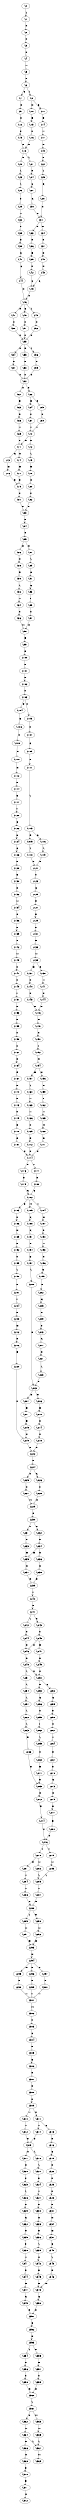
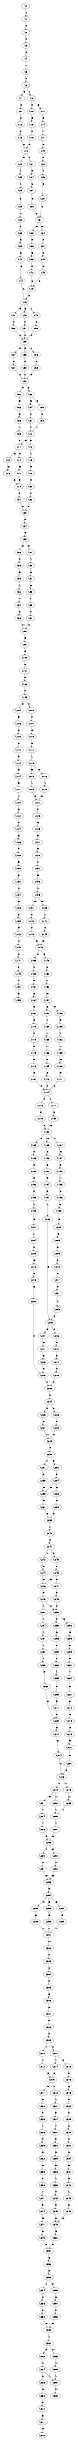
  strict digraph {
    fontname="DejaVu Serif"
    node [fontname="DejaVu Serif"]
    edge [arrowhead=odot fontname="DejaVu Serif"]
    S0
    S1
    S2
    S3
    S4
    S5
    S6
    S7
    S8
    S9
    S10
    S11
    S12
    S13
    S14
    S15
    S16
    S17
    S18
    S19
    S20
    S21
    S22
    S23
    S24
    S25
    S26
    S27
    S28
    S29
    S30
    S31
    S32
    S33
    S34
    S35
    S36
    S37
    S38
    S39
    S40
    S41
    S42
    S43
    S44
    S45
    S46
    S47
    S48
    S49
    S50
    S51
    S52
    S53
    S54
    S55
    S56
    S57
    S58
    S59
    S60
    S61
    S62
    S63
    S64
    S65
    S66
    S67
    S68
    S69
    S70
    S71
    S72
    S73
    S74
    S75
    S76
    S77
    S78
    S79
    S80
    S81
    S82
    S83
    S84
    S85
    S86
    S87
    S88
    S89
    S90
    S91
    S92
    S93
    S94
    S95
    S96
    S97
    S98
    S99
    S100
    S101
    S102
    S103
    S104
    S105
    S106
    S107
    S108
    S109
    S110
    S111
    S112
    S113
    S114
    n116 [label=S815]
    S116
    S117
    S118
    S119
    S120
    S121
    S122
    S123
    S124
    S125
    S126
    S127
    S128
    S129
    S130
    S131
    S132
    S133
    S134
    S135
    S136
    S137
    S138
    S139
    S140
    S141
    S142
    S143
    S144
    S145
    S146
    S147
    S148
    S149
    S150
    S151
    S152
    S153
    S154
    S155
    S156
    S157
    S158
    S159
    S160
    S161
    S162
    S163
    S164
    S165
    S166
    S167
    S168
    S169
    S170
    S171
    S172
    S173
    S174
    S175
    S176
    S177
    S178
    S179
    S180
    S181
    S182
    S183
    S184
    S185
    S186
    S187
    S188
    S189
    S190
    S191
    S192
    S193
    S194
    S195
    S196
    S197
    S198
    S199
    S200
    S201
    S202
    S203
    S204
    S205
    S206
    S207
    S208
    S209
    S210
    S211
    S212
    S213
    S214
    S215
    S216
    S217
    S218
    S219
    S220
    S221
    S222
    S223
    S224
    S225
    S226
    S227
    S228
    S229
    S230
    S231
    S232
    S233
    S234
    S235
    S236
    S237
    S238
    S239
    S240
    S241
    S242
    S243
    S244
    S245
    S246
    S247
    S248
    S249
    S250
    S251
    S252
    S253
    S254
    S255
    S256
    S257
    S258
    S259
    S260
    S261
    S262
    S263
    S264
    S265
    S266
    S267
    S268
    S269
    S270
    S271
    S272
    S273
    S274
    S275
    S276
    S277
    S278
    S279
    S280
    S281
    S282
    S283
    S284
    S285
    S286
    S287
    S288
    S289
    S290
    S291
    S292
    S293
    S294
    S295
    S296
    S297
    S298
    S299
    S300
    S301
    S302
    S303
    S304
    S305
    S306
    S307
    S308
    S309
    S310
    S311
    S312
    S313
    S314
    S315
    S316
    S317
    S318
    S319
    S320
    S321
    S322
    S323
    S324
    S325
    S326
    S327
    S328
    S329
    S330
    S331
    S332
    S333
    S334
    S335
    S336
    S337
    S338
    S339
    S340
    S341
    S342
    S343
    S344
    S345
    S346
    S347
    S348
    S349
    S350
    S351
    S352
    S353
    S354
    S355
    S356
    S357
    S358
    S359
    S360
    S361
    S362
    S363
    S364
    S365
    S366
    S367
    S368
    S369
    S370
    S371
    S372
    S0 -> S1 [arrowhead=vee label=S]
    S1 -> S2 [arrowhead=tee label=L]
    S2 -> S3 [arrowhead=tee label=L]
    S3 -> S4 [label=L]
    S4 -> S5 [label=V]
    S5 -> S6 [arrowhead=vee label=L]
    S6 -> S7 [arrowhead=vee label=G]
    S6 -> S8 [arrowhead=vee label=S]
    S7 -> S9 [arrowhead=tee label=D]
    S8 -> S10 [arrowhead=tee label=N]
    S8 -> S11 [arrowhead=vee label=G]
    S9 -> S12 [label=D]
    S10 -> S13 [arrowhead=vee label=E]
    S11 -> S14 [arrowhead=tee label=E]
    S12 -> S15 [arrowhead=vee label=L]
    S13 -> S16 [label=L]
    S14 -> S17 [arrowhead=tee label=V]
    S15 -> S18 [label=A]
    S16 -> S18 [arrowhead=vee label=A]
    S17 -> S19 [arrowhead=tee label=A]
    S18 -> S20 [label=P]
    S18 -> S21 [label=S]
    S19 -> S22 [arrowhead=vee label=P]
    S20 -> S23 [arrowhead=vee label=S]
    S21 -> S24 [arrowhead=vee label=P]
    S22 -> S25 [arrowhead=tee label=S]
    S23 -> S26 [arrowhead=tee label=S]
    S24 -> S27 [arrowhead=vee label=C]
    S25 -> S28 [arrowhead=tee label=G]
    S26 -> S29 [label=P]
    S27 -> S30 [label=G]
    S28 -> S31 [arrowhead=vee label=L]
    S29 -> S32 [arrowhead=tee label=V]
    S30 -> S31 [arrowhead=tee label=L]
    S31 -> S33 [arrowhead=tee label=E]
    S31 -> S34 [label=Q]
    S32 -> S35 [label=P]
    S33 -> S36 [label=P]
    S34 -> S37 [label=P]
    S35 -> S38 [arrowhead=vee label=R]
    S36 -> S39 [arrowhead=vee label=E]
    S37 -> S40 [arrowhead=vee label=D]
    S38 -> S41 [arrowhead=tee label=G]
    S39 -> S42 [arrowhead=tee label=A]
    S40 -> S43 [label=A]
    S41 -> S44 [arrowhead=vee label=C]
    S42 -> S45 [arrowhead=tee label=C]
    S43 -> S45 [arrowhead=vee label=C]
    S44 -> S46 [label=A]
    S45 -> S46 [arrowhead=vee label=A]
    S46 -> S47 [arrowhead=tee label=D]
    S46 -> S48 [arrowhead=vee label=G]
    S46 -> S49 [arrowhead=tee label=S]
    S47 -> S50 [arrowhead=vee label=L]
    S48 -> S51 [arrowhead=vee label=L]
    S49 -> S52 [arrowhead=tee label=L]
    S50 -> S53 [arrowhead=tee label=L]
    S51 -> S53 [arrowhead=vee label=L]
    S52 -> S53 [label=L]
    S53 -> S54 [arrowhead=tee label=T]
    S53 -> S55 [label=R]
    S53 -> S56 [arrowhead=vee label=S]
    S54 -> S57 [arrowhead=vee label=L]
    S55 -> S58 [label=L]
    S56 -> S59 [label=L]
    S57 -> S60 [label=L]
    S58 -> S60 [arrowhead=tee label=L]
    S59 -> S60 [label=L]
    S60 -> S61 [label=A]
    S60 -> S62 [arrowhead=vee label=P]
    S61 -> S63 [label=E]
    S62 -> S64 [arrowhead=vee label=H]
    S62 -> S65 [label=Q]
    S63 -> S66 [arrowhead=vee label=R]
    S64 -> S67 [arrowhead=tee label=L]
    S65 -> S68 [label=L]
    S66 -> S69 [arrowhead=tee label=V]
    S67 -> S70 [arrowhead=tee label=V]
    S68 -> S70 [label=V]
    S69 -> S71 [label=P]
    S70 -> S71 [arrowhead=vee label=P]
    S70 -> S72 [label=A]
    S71 -> S73 [label=G]
    S71 -> S74 [arrowhead=tee label=K]
    S72 -> S75 [arrowhead=tee label=S]
    S73 -> S76 [arrowhead=vee label=H]
    S74 -> S77 [arrowhead=vee label=H]
    S75 -> S78 [arrowhead=tee label=H]
    S76 -> S79 [arrowhead=tee label=R]
    S77 -> S79 [label=R]
    S78 -> S80 [label=Q]
    S79 -> S81 [arrowhead=tee label=L]
    S80 -> S82 [arrowhead=tee label=L]
    S81 -> S83 [label=L]
    S82 -> S83 [arrowhead=tee label=L]
    S83 -> S84 [arrowhead=vee label=P]
    S84 -> S85 [arrowhead=tee label=Q]
    S85 -> S86 [label=R]
    S85 -> S87 [label=Q]
    S86 -> S88 [arrowhead=vee label=A]
    S87 -> S89 [arrowhead=tee label=S]
    S88 -> S90 [label=E]
    S89 -> S91 [arrowhead=tee label=Q]
    S90 -> S92 [arrowhead=tee label=S]
    S91 -> S93 [arrowhead=vee label=G]
    S92 -> S94 [arrowhead=vee label=V]
    S93 -> S95 [label=I]
    S94 -> S96 [arrowhead=vee label=L]
    S95 -> S97 [arrowhead=tee label=L]
    S96 -> S98 [label=M]
    S97 -> S98 [arrowhead=tee label=M]
    S98 -> S99 [arrowhead=tee label=E]
    S99 -> S100 [arrowhead=tee label=F]
    S100 -> S101 [label=L]
    S101 -> S102 [arrowhead=vee label=K]
    S102 -> S103 [arrowhead=tee label=L]
    S103 -> S104 [label=Q]
    S103 -> S105 [arrowhead=vee label=L]
    S104 -> S106 [label=E]
    S105 -> S107 [arrowhead=tee label=A]
    S106 -> S108 [arrowhead=tee label=A]
    S107 -> S109 [arrowhead=tee label=G]
    S108 -> S110 [label=R]
    S109 -> S111 [arrowhead=vee label=Q]
    S110 -> S112 [arrowhead=tee label=R]
    S111 -> S113 [label=S]
    S112 -> S114 [arrowhead=tee label=E]
    S113 -> n116 [arrowhead=tee label=E]
    S113 -> S116 [arrowhead=tee label=D]
    S114 -> S117 [label=E]
    n116 -> S118 [label=S]
    S116 -> S119 [arrowhead=vee label=S]
    S117 -> S120 [arrowhead=vee label=V]
    S118 -> S121 [arrowhead=tee label=D]
    S119 -> S121 [label=D]
    S120 -> S122 [arrowhead=tee label=G]
    S121 -> S123 [label=L]
    S122 -> S124 [arrowhead=vee label=D]
    S123 -> S125 [label=G]
    S124 -> S126 [arrowhead=vee label=G]
    S125 -> S127 [arrowhead=tee label=R]
    S126 -> S128 [arrowhead=tee label=L]
    S127 -> S129 [arrowhead=vee label=R]
    S128 -> S130 [arrowhead=tee label=E]
    S129 -> S131 [arrowhead=tee label=L]
    S130 -> S132 [label=D]
    S131 -> S133 [label=H]
    S132 -> S134 [label=W]
    S133 -> S135 [arrowhead=tee label=W]
    S134 -> S136 [label=Q]
    S135 -> S137 [label=H]
    S135 -> S138 [arrowhead=tee label=Q]
    S136 -> S139 [arrowhead=vee label=L]
    S137 -> S140 [arrowhead=vee label=L]
    S138 -> S141 [arrowhead=vee label=V]
    S139 -> S142 [label=Q]
    S140 -> S143 [label=L]
    S141 -> S144 [arrowhead=vee label=L]
    S142 -> S145 [arrowhead=tee label=W]
    S143 -> S146 [arrowhead=tee label=R]
    S144 -> S146 [arrowhead=tee label=R]
    S145 -> S147 [arrowhead=vee label=A]
    S146 -> S148 [arrowhead=tee label=E]
    S147 -> S149 [arrowhead=tee label=L]
    S148 -> S150 [arrowhead=vee label=L]
    S149 -> S151 [arrowhead=tee label=V]
    S150 -> S152 [arrowhead=vee label=I]
    S151 -> S153 [arrowhead=tee label=R]
    S152 -> S154 [label=N]
-   S153 -> S155 [arrowhead=tee label=T]
+   S146 -> S155 [arrowhead=tee label=T]
    S154 -> S156 [arrowhead=tee label=K]
    S154 -> S157 [arrowhead=vee label=E]
    S155 -> S158 [arrowhead=tee label=L]
    S156 -> S159 [label=R]
    S157 -> S160 [label=S]
    S158 -> S161 [arrowhead=tee label=L]
    S159 -> S162 [label=I]
    S160 -> S163 [arrowhead=vee label=V]
    S161 -> S164 [arrowhead=vee label=D]
    S162 -> S165 [arrowhead=vee label=V]
    S163 -> S166 [label=V]
    S164 -> S167 [label=E]
    S165 -> S168 [arrowhead=vee label=M]
    S166 -> S169 [arrowhead=tee label=L]
    S167 -> S170 [arrowhead=tee label=R]
    S168 -> S171 [label=E]
    S169 -> S172 [arrowhead=vee label=E]
    S170 -> S173 [label=L]
    S171 -> S174 [label=L]
    S172 -> S174 [arrowhead=tee label=L]
    S173 -> S175 [label=A]
    S174 -> S176 [label=L]
    S174 -> S177 [arrowhead=tee label=I]
    S175 -> S178 [label=F]
    S176 -> S179 [label=P]
    S177 -> S180 [arrowhead=tee label=P]
    S178 -> S181 [label=E]
    S179 -> S182 [arrowhead=vee label=G]
    S180 -> S182 [label=G]
    S181 -> S174 [arrowhead=vee label=L]
    S182 -> S183 [arrowhead=vee label=P]
    S182 -> S184 [label=V]
    S182 -> S185 [arrowhead=vee label=M]
    S183 -> S186 [arrowhead=vee label=A]
    S184 -> S187 [arrowhead=vee label=N]
    S185 -> S188 [arrowhead=vee label=G]
    S186 -> S189 [label=N]
    S187 -> S190 [arrowhead=vee label=P]
    S188 -> S191 [label=G]
    S189 -> S192 [arrowhead=tee label=P]
    S190 -> S193 [arrowhead=vee label=V]
    S191 -> S194 [label=Q]
    S192 -> S195 [label=A]
    S193 -> S196 [label=T]
    S194 -> S197 [arrowhead=tee label=E]
    S195 -> S198 [arrowhead=tee label=S]
    S196 -> S199 [arrowhead=vee label=G]
    S197 -> S200 [arrowhead=vee label=S]
    S198 -> S201 [arrowhead=tee label=P]
    S199 -> S202 [arrowhead=vee label=D]
    S200 -> S203 [arrowhead=vee label=P]
    S201 -> S204 [label=V]
    S202 -> S205 [arrowhead=vee label=G]
    S203 -> S206 [arrowhead=tee label=Q]
    S203 -> S207 [arrowhead=vee label=R]
    S204 -> S208 [arrowhead=tee label=A]
    S205 -> S209 [label=D]
    S206 -> S210 [arrowhead=vee label=E]
    S207 -> S211 [arrowhead=tee label=E]
    S208 -> S212 [arrowhead=tee label=H]
    S209 -> S213 [arrowhead=vee label=P]
    S210 -> S214 [arrowhead=vee label=D]
    S211 -> S215 [arrowhead=vee label=E]
    S212 -> S216 [arrowhead=vee label=D]
    S213 -> S217 [label=C]
    S214 -> S218 [arrowhead=vee label=A]
    S215 -> S219 [arrowhead=tee label=A]
    S216 -> S220 [arrowhead=tee label=E]
    S217 -> S221 [arrowhead=vee label=D]
    S218 -> S222 [arrowhead=tee label=L]
    S219 -> S222 [arrowhead=tee label=L]
    S220 -> S219 [label=A]
    S221 -> S223 [arrowhead=vee label=S]
    S222 -> S224 [arrowhead=tee label=L]
    S223 -> S203 [arrowhead=tee label=P]
    S224 -> S225 [arrowhead=vee label=T]
    S224 -> S226 [arrowhead=vee label=C]
    S225 -> S227 [arrowhead=vee label=L]
    S226 -> S228 [arrowhead=tee label=L]
    S227 -> S229 [arrowhead=tee label=M]
    S228 -> S229 [label=M]
    S229 -> S230 [arrowhead=tee label=Q]
    S230 -> S231 [arrowhead=vee label=Y]
    S230 -> S232 [arrowhead=vee label=D]
    S231 -> S233 [label=T]
    S232 -> S234 [arrowhead=tee label=T]
    S233 -> S235 [arrowhead=tee label=H]
    S234 -> S235 [label=H]
    S234 -> S236 [label=N]
    S235 -> S237 [label=N]
    S236 -> S238 [label=N]
    S237 -> S239 [label=R]
    S238 -> S239 [label=R]
    S239 -> S240 [arrowhead=vee label=V]
    S240 -> S241 [arrowhead=vee label=A]
    S241 -> S242 [label=S]
    S241 -> S243 [arrowhead=vee label=T]
    S242 -> S244 [arrowhead=vee label=L]
    S243 -> S245 [arrowhead=vee label=L]
    S244 -> S246 [arrowhead=tee label=D]
    S245 -> S246 [label=D]
    S245 -> S247 [label=E]
    S246 -> S248 [label=D]
    S247 -> S249 [arrowhead=vee label=D]
    S248 -> S250 [arrowhead=vee label=A]
    S248 -> S251 [label=S]
    S249 -> S250 [arrowhead=tee label=A]
    S250 -> S252 [arrowhead=tee label=G]
    S250 -> S253 [arrowhead=vee label=A]
    S251 -> S254 [label=S]
    S252 -> S255 [arrowhead=tee label=G]
    S253 -> S256 [arrowhead=vee label=G]
    S254 -> S257 [arrowhead=vee label=S]
    S255 -> S258 [arrowhead=vee label=P]
    S256 -> S259 [label=T]
    S257 -> S260 [arrowhead=tee label=S]
    S258 -> S261 [arrowhead=tee label=A]
    S259 -> S262 [arrowhead=vee label=I]
    S260 -> S263 [arrowhead=vee label=S]
    S261 -> S264 [label=V]
    S262 -> S265 [arrowhead=vee label=S]
    S263 -> S266 [label=E]
    S264 -> S267 [label=R]
    S265 -> S268 [label=A]
    S266 -> S269 [arrowhead=tee label=R]
    S267 -> S270 [label=P]
    S268 -> S271 [label=E]
    S269 -> S272 [arrowhead=vee label=Q]
    S270 -> S273 [label=G]
    S271 -> S269 [arrowhead=vee label=R]
    S272 -> S274 [arrowhead=vee label=E]
    S273 -> S275 [arrowhead=tee label=Q]
    S274 -> S276 [arrowhead=tee label=L]
    S275 -> S277 [arrowhead=vee label=R]
    S276 -> S278 [arrowhead=tee label=I]
    S276 -> S279 [arrowhead=tee label=V]
    S277 -> S280 [label=E]
    S278 -> S281 [arrowhead=tee label=R]
    S278 -> S282 [label=W]
    S279 -> S283 [arrowhead=vee label=W]
    S280 -> S276 [arrowhead=tee label=L]
    S281 -> S284 [arrowhead=tee label=V]
    S282 -> S285 [arrowhead=vee label=S]
    S283 -> S285 [label=S]
    S284 -> S286 [arrowhead=tee label=V]
    S285 -> S287 [label=V]
    S286 -> S288 [arrowhead=vee label=Q]
    S287 -> S288 [label=Q]
    S288 -> S289 [arrowhead=tee label=S]
    S288 -> S290 [arrowhead=tee label=R]
    S289 -> S291 [label=W]
    S290 -> S292 [arrowhead=vee label=W]
    S291 -> S293 [arrowhead=tee label=H]
    S292 -> S293 [arrowhead=vee label=H]
    S293 -> S294 [arrowhead=vee label=N]
    S294 -> S295 [arrowhead=vee label=K]
    S294 -> S296 [arrowhead=tee label=E]
    S294 -> S297 [label=Q]
    S295 -> S298 [label=F]
    S296 -> S299 [label=F]
    S297 -> S300 [label=F]
    S298 -> S301 [label=V]
    S299 -> S301 [label=V]
    S300 -> S301 [label=V]
    S301 -> S302 [label=M]
    S302 -> S303 [arrowhead=tee label=L]
    S303 -> S304 [arrowhead=tee label=C]
    S304 -> S305 [label=T]
    S305 -> S306 [arrowhead=vee label=E]
    S306 -> S307 [label=P]
    S307 -> S308 [label=D]
    S308 -> S309 [arrowhead=vee label=A]
    S309 -> S310 [arrowhead=tee label=V]
    S309 -> S311 [arrowhead=vee label=T]
    S310 -> S312 [label=V]
    S311 -> S313 [label=C]
    S311 -> S314 [arrowhead=vee label=V]
    S312 -> S315 [arrowhead=tee label=P]
    S313 -> S316 [arrowhead=tee label=P]
    S314 -> S315 [label=P]
    S315 -> S317 [arrowhead=tee label=T]
    S315 -> S318 [label=S]
    S316 -> S319 [arrowhead=vee label=G]
    S317 -> S320 [label=Q]
    S318 -> S321 [arrowhead=vee label=S]
    S319 -> S322 [label=P]
    S320 -> S323 [arrowhead=tee label=L]
    S321 -> S324 [arrowhead=tee label=P]
    S322 -> S325 [label=T]
    S323 -> S326 [label=S]
    S324 -> S327 [arrowhead=vee label=V]
    S325 -> S328 [arrowhead=vee label=A]
    S326 -> S329 [arrowhead=vee label=A]
    S327 -> S330 [arrowhead=vee label=P]
    S328 -> S331 [arrowhead=vee label=T]
    S329 -> S332 [label=G]
    S330 -> S333 [arrowhead=tee label=N]
    S331 -> S334 [label=N]
    S332 -> S335 [label=Q]
    S333 -> S336 [arrowhead=vee label=R]
    S334 -> S337 [arrowhead=tee label=H]
    S335 -> S338 [label=P]
    S336 -> S339 [arrowhead=tee label=S]
    S337 -> S340 [arrowhead=tee label=G]
    S338 -> S341 [arrowhead=tee label=V]
    S339 -> S342 [arrowhead=vee label=A]
    S340 -> S343 [label=S]
    S341 -> S344 [label=R]
    S342 -> S345 [arrowhead=tee label=R]
    S343 -> S346 [label=R]
    S344 -> S347 [arrowhead=tee label=H]
    S345 -> S348 [arrowhead=vee label=N]
    S346 -> S348 [arrowhead=vee label=N]
    S347 -> S349 [arrowhead=tee label=G]
    S348 -> S350 [arrowhead=vee label=G]
    S349 -> S351 [label=P]
    S350 -> S351 [arrowhead=tee label=P]
    S351 -> S352 [arrowhead=vee label=G]
    S352 -> S353 [arrowhead=vee label=R]
    S353 -> S354 [label=S]
    S353 -> S355 [label=P]
    S354 -> S356 [arrowhead=vee label=A]
    S355 -> S357 [arrowhead=vee label=N]
    S356 -> S358 [arrowhead=vee label=L]
    S357 -> S359 [arrowhead=vee label=L]
    S358 -> S360 [label=R]
    S359 -> S360 [arrowhead=tee label=R]
    S360 -> S361 [arrowhead=tee label=S]
    S361 -> S362 [arrowhead=vee label=L]
    S361 -> S363 [label=M]
    S362 -> S364 [arrowhead=tee label=W]
    S363 -> S365 [arrowhead=vee label=W]
    S364 -> S366 [label=N]
    S364 -> S367 [arrowhead=tee label=S]
    S365 -> S367 [arrowhead=vee label=S]
    S366 -> S368 [label=M]
    S367 -> S369 [arrowhead=tee label=M]
    S368 -> S370 [arrowhead=vee label=R]
    S370 -> S371 [arrowhead=tee label=E]
    S371 -> S372 [arrowhead=tee label=M]
  }
